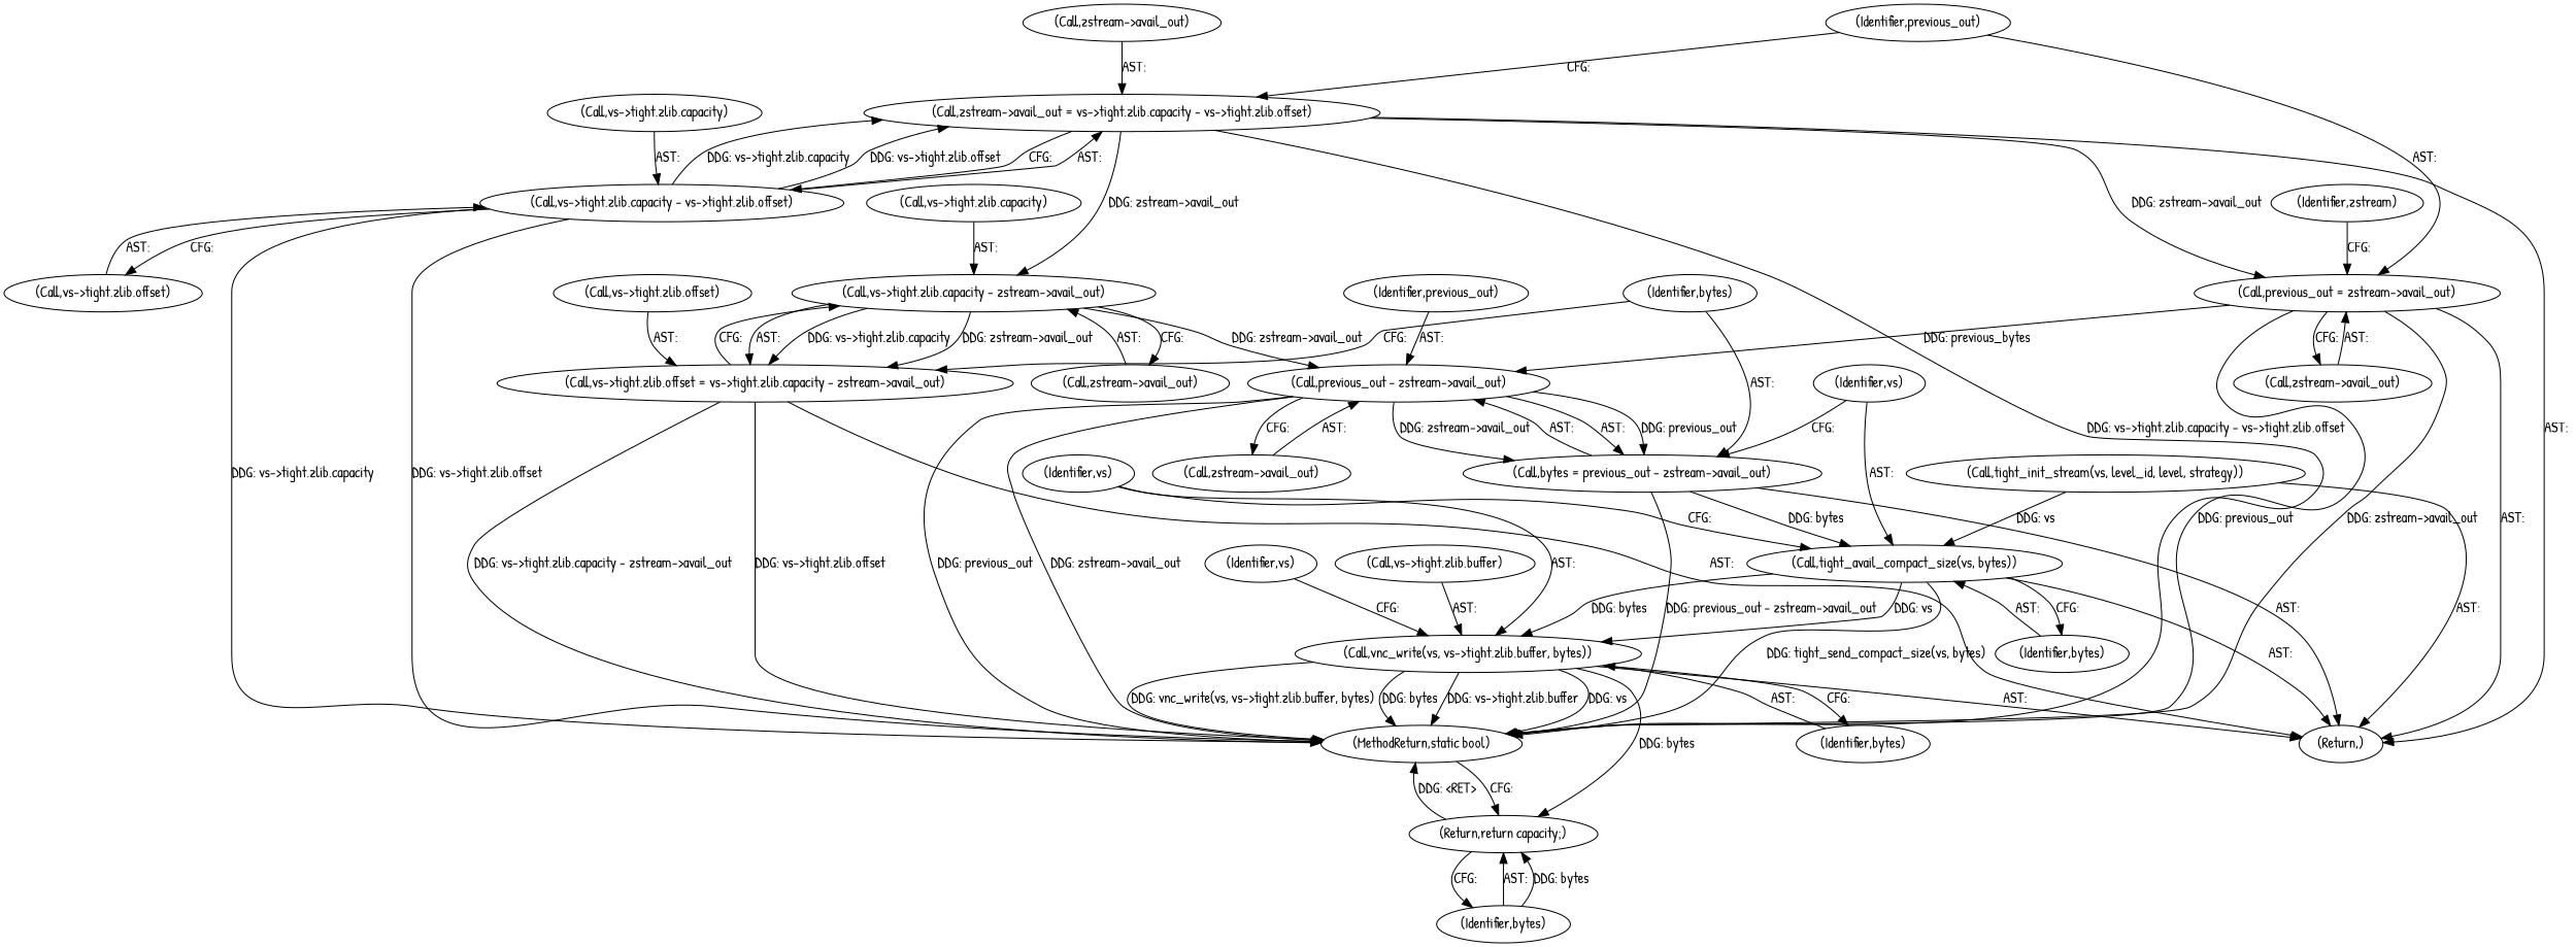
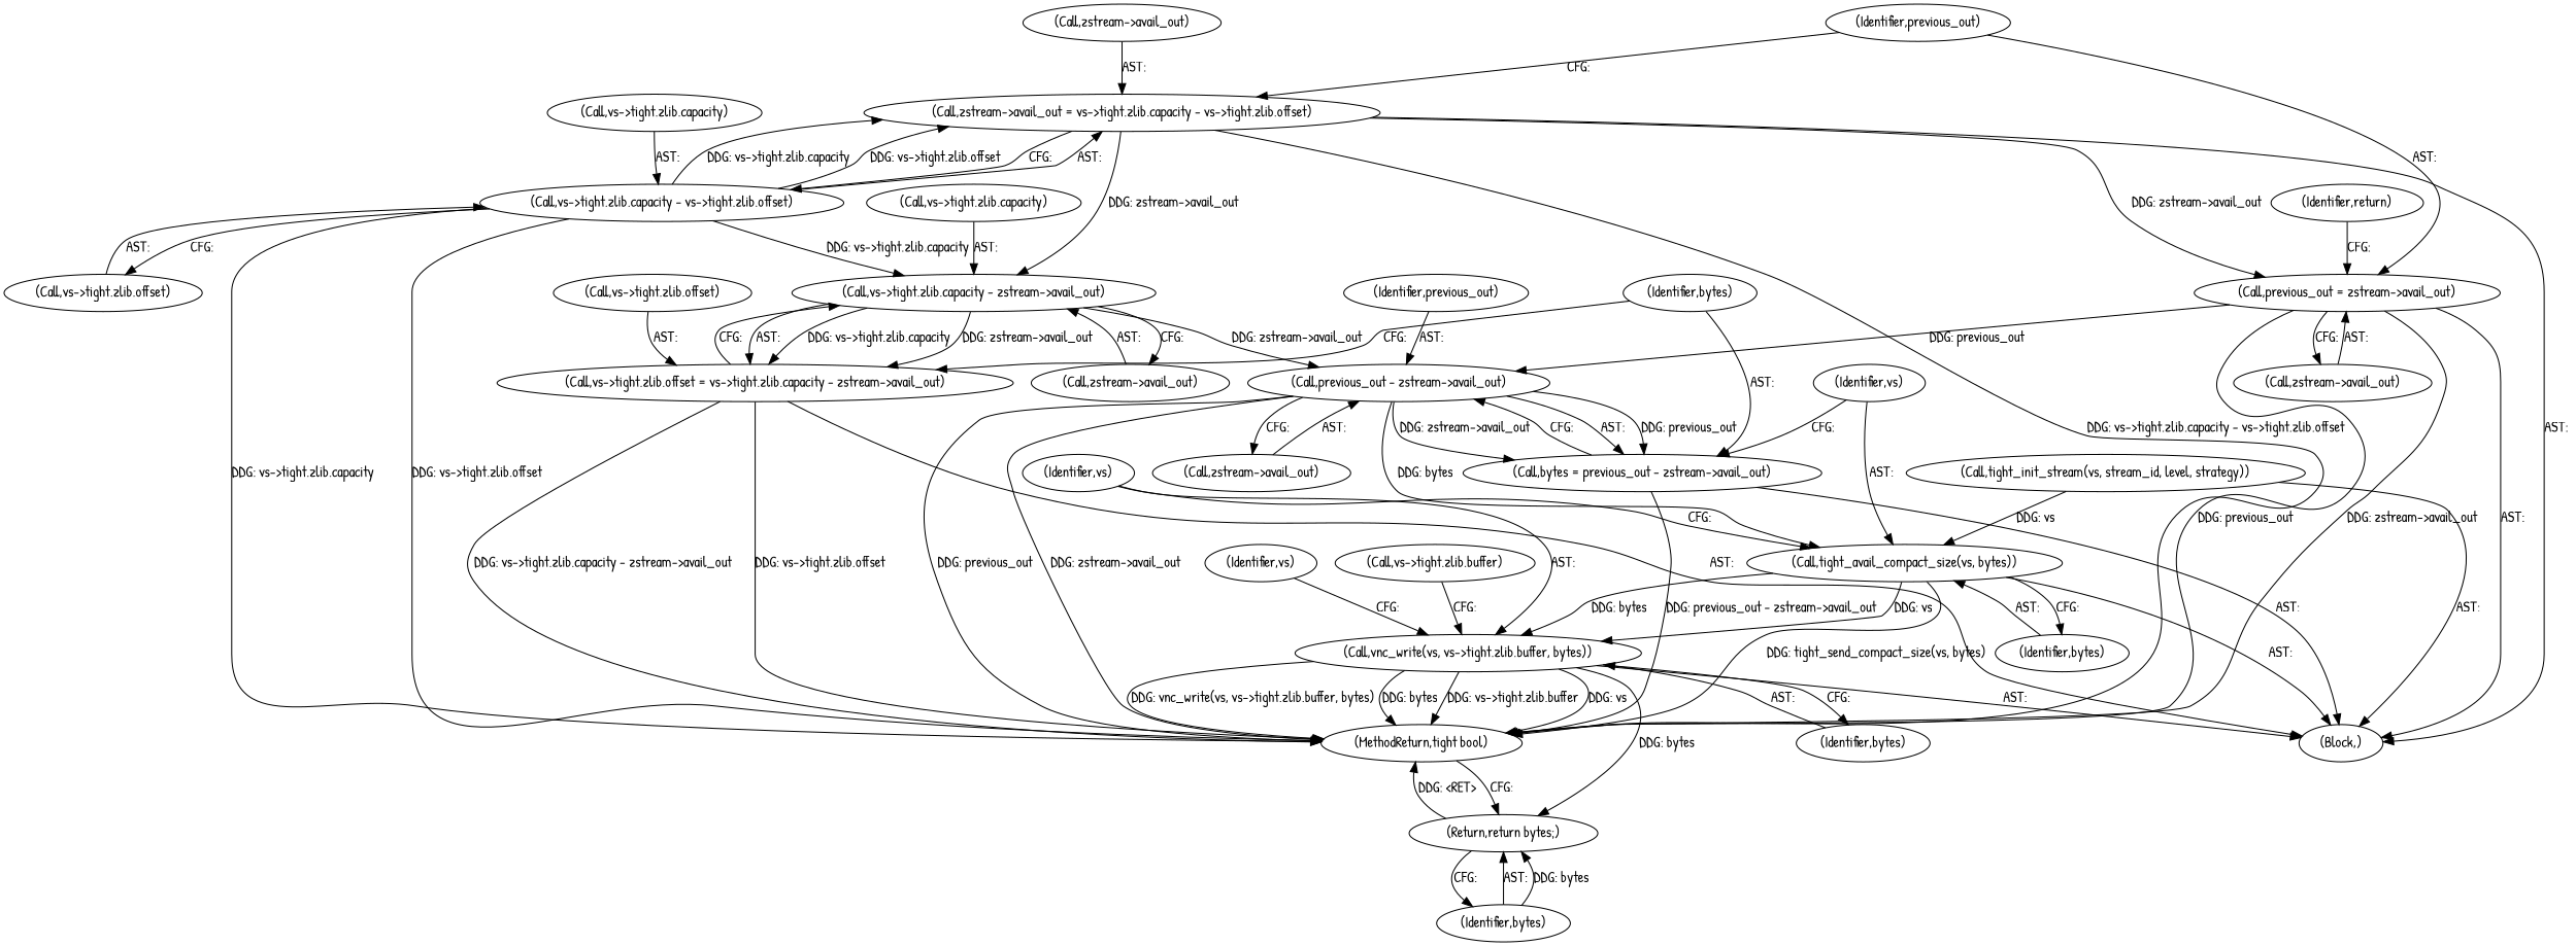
  digraph {
    fontname="Patrick Hand"
    node [fontname="Patrick Hand"]
    edge [fontname="Patrick Hand"]
    n1 [label="(Call,zstream->avail_out = vs->tight.zlib.capacity - vs->tight.zlib.offset)"]
    n2 [label="(Call,vs->tight.zlib.capacity - vs->tight.zlib.offset)"]
    n3 [label="(Call,previous_out = zstream->avail_out)"]
    n4 [label="(Call,vs->tight.zlib.capacity - zstream->avail_out)"]
-   n5 [label="(MethodReturn,static bool)"]
-   n6 [label="(Return,)"]
+   n5 [label="(MethodReturn,tight bool)"]
+   n6 [label="(Block,)"]
    n7 [label="(Call,vs->tight.zlib.offset)"]
    n8 [label="(Call,previous_out - zstream->avail_out)"]
    n9 [label="(Call,zstream->avail_out)"]
    n10 [label="(Call,vs->tight.zlib.offset = vs->tight.zlib.capacity - zstream->avail_out)"]
    n11 [label="(Call,zstream->avail_out)"]
-   n12 [label="(Return,return capacity;)"]
+   n12 [label="(Return,return bytes;)"]
    n13 [label="(Call,bytes = previous_out - zstream->avail_out)"]
    n14 [label="(Call,zstream->avail_out)"]
    n15 [label="(Call,tight_avail_compact_size(vs, bytes))"]
    n16 [label="(Call,vnc_write(vs, vs->tight.zlib.buffer, bytes))"]
    n17 [label="(Identifier,bytes)"]
    n18 [label="(Identifier,bytes)"]
    n19 [label="(Identifier,bytes)"]
-   n20 [label="(Call,tight_init_stream(vs, level_id, level, strategy))"]
+   n20 [label="(Call,tight_init_stream(vs, stream_id, level, strategy))"]
    n21 [label="(Call,vs->tight.zlib.offset)"]
    n22 [label="(Call,vs->tight.zlib.capacity)"]
    n23 [label="(Identifier,vs)"]
    n24 [label="(Call,zstream->avail_out)"]
    n25 [label="(Identifier,previous_out)"]
    n26 [label="(Identifier,vs)"]
    n27 [label="(Call,vs->tight.zlib.capacity)"]
-   n28 [label="(Identifier,zstream)"]
+   n28 [label="(Identifier,return)"]
    n29 [label="(Call,vs->tight.zlib.buffer)"]
    n30 [label="(Identifier,vs)"]
    n31 [label="(Identifier,bytes)"]
    n32 [label="(Identifier,previous_out)"]
    n1 -> n2 [label="CFG: "]
    n1 -> n3 [label="DDG: zstream->avail_out"]
    n1 -> n4 [label="DDG: zstream->avail_out"]
    n1 -> n5 [label="DDG: vs->tight.zlib.capacity - vs->tight.zlib.offset"]
    n1 -> n6 [label="AST: "]
    n2 -> n1 [label="AST: "]
    n2 -> n1 [label="DDG: vs->tight.zlib.capacity"]
    n2 -> n1 [label="DDG: vs->tight.zlib.offset"]
+   n2 -> n4 [label="DDG: vs->tight.zlib.capacity"]
    n2 -> n5 [label="DDG: vs->tight.zlib.offset"]
    n2 -> n5 [label="DDG: vs->tight.zlib.capacity"]
    n2 -> n7 [label="CFG: "]
    n3 -> n5 [label="DDG: previous_out"]
    n3 -> n5 [label="DDG: zstream->avail_out"]
    n3 -> n6 [label="AST: "]
-   n3 -> n8 [label="DDG: previous_bytes"]
+   n3 -> n8 [label="DDG: previous_out"]
    n3 -> n9 [label="CFG: "]
    n4 -> n8 [label="DDG: zstream->avail_out"]
    n4 -> n10 [label="AST: "]
    n4 -> n10 [label="DDG: vs->tight.zlib.capacity"]
    n4 -> n10 [label="DDG: zstream->avail_out"]
    n4 -> n11 [label="CFG: "]
    n5 -> n12 [label="CFG: "]
    n7 -> n2 [label="AST: "]
    n8 -> n5 [label="DDG: previous_out"]
    n8 -> n5 [label="DDG: zstream->avail_out"]
    n8 -> n13 [label="AST: "]
    n8 -> n13 [label="DDG: previous_out"]
    n8 -> n13 [label="DDG: zstream->avail_out"]
    n8 -> n14 [label="CFG: "]
    n9 -> n3 [label="AST: "]
    n10 -> n4 [label="CFG: "]
    n10 -> n5 [label="DDG: vs->tight.zlib.offset"]
    n10 -> n5 [label="DDG: vs->tight.zlib.capacity - zstream->avail_out"]
    n10 -> n6 [label="AST: "]
    n11 -> n4 [label="AST: "]
    n12 -> n5 [label="DDG: <RET>"]
    n12 -> n19 [label="CFG: "]
    n13 -> n5 [label="DDG: previous_out - zstream->avail_out"]
    n13 -> n6 [label="AST: "]
-   n13 -> n8 [label="AST: "]
-   n13 -> n15 [label="DDG: bytes"]
+   n13 -> n8 [label="CFG: "]
+   n8 -> n15 [label="DDG: bytes"]
    n14 -> n8 [label="AST: "]
    n15 -> n5 [label="DDG: tight_send_compact_size(vs, bytes)"]
    n15 -> n6 [label="AST: "]
    n15 -> n16 [label="DDG: vs"]
    n15 -> n16 [label="DDG: bytes"]
    n15 -> n17 [label="CFG: "]
    n16 -> n5 [label="DDG: bytes"]
    n16 -> n5 [label="DDG: vs->tight.zlib.buffer"]
    n16 -> n5 [label="DDG: vs"]
    n16 -> n5 [label="DDG: vnc_write(vs, vs->tight.zlib.buffer, bytes)"]
    n16 -> n6 [label="AST: "]
    n16 -> n12 [label="DDG: bytes"]
    n16 -> n18 [label="CFG: "]
    n17 -> n15 [label="AST: "]
    n18 -> n16 [label="AST: "]
    n19 -> n12 [label="AST: "]
    n19 -> n12 [label="DDG: bytes"]
    n20 -> n6 [label="AST: "]
    n20 -> n15 [label="DDG: vs"]
    n21 -> n10 [label="AST: "]
    n22 -> n4 [label="AST: "]
    n23 -> n16 [label="CFG: "]
    n24 -> n1 [label="AST: "]
    n25 -> n8 [label="AST: "]
    n26 -> n13 [label="CFG: "]
    n26 -> n15 [label="AST: "]
    n27 -> n2 [label="AST: "]
    n28 -> n3 [label="CFG: "]
-   n29 -> n16 [label="AST: "]
+   n29 -> n16 [label="CFG: "]
    n30 -> n15 [label="CFG: "]
    n30 -> n16 [label="AST: "]
    n31 -> n10 [label="CFG: "]
    n31 -> n13 [label="AST: "]
    n32 -> n1 [label="CFG: "]
    n32 -> n3 [label="AST: "]
  }
